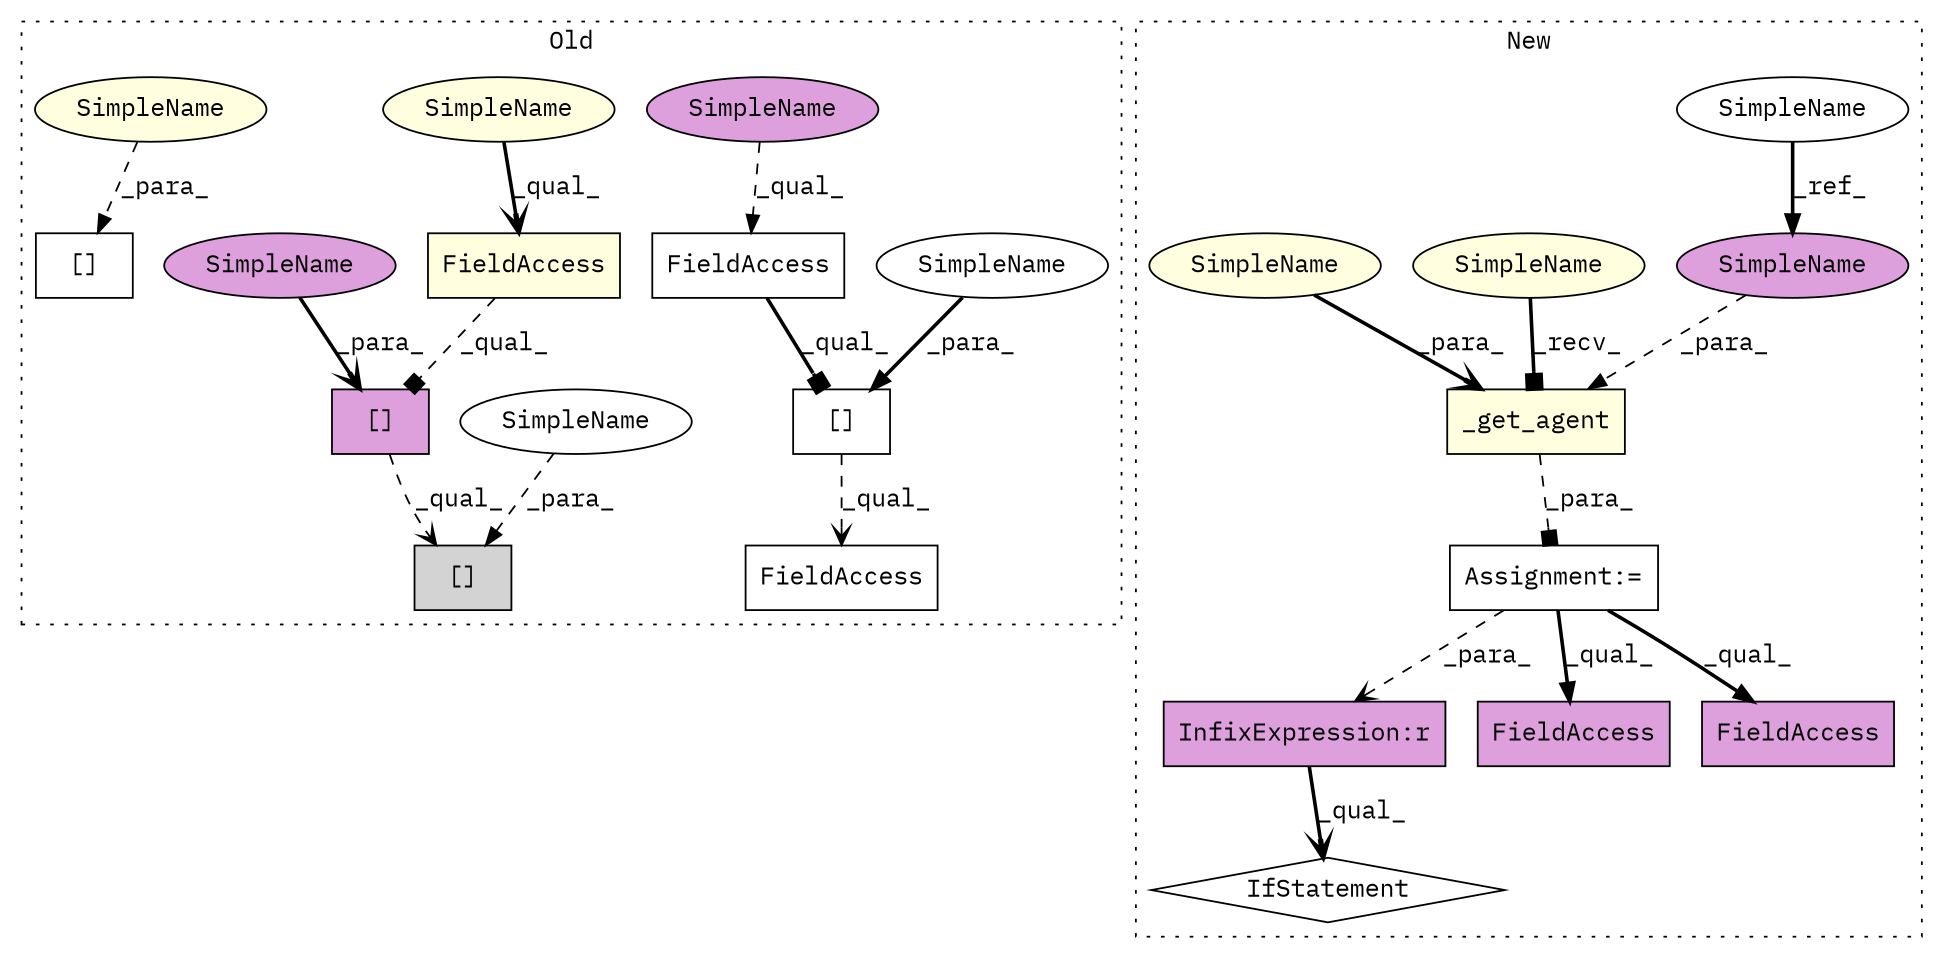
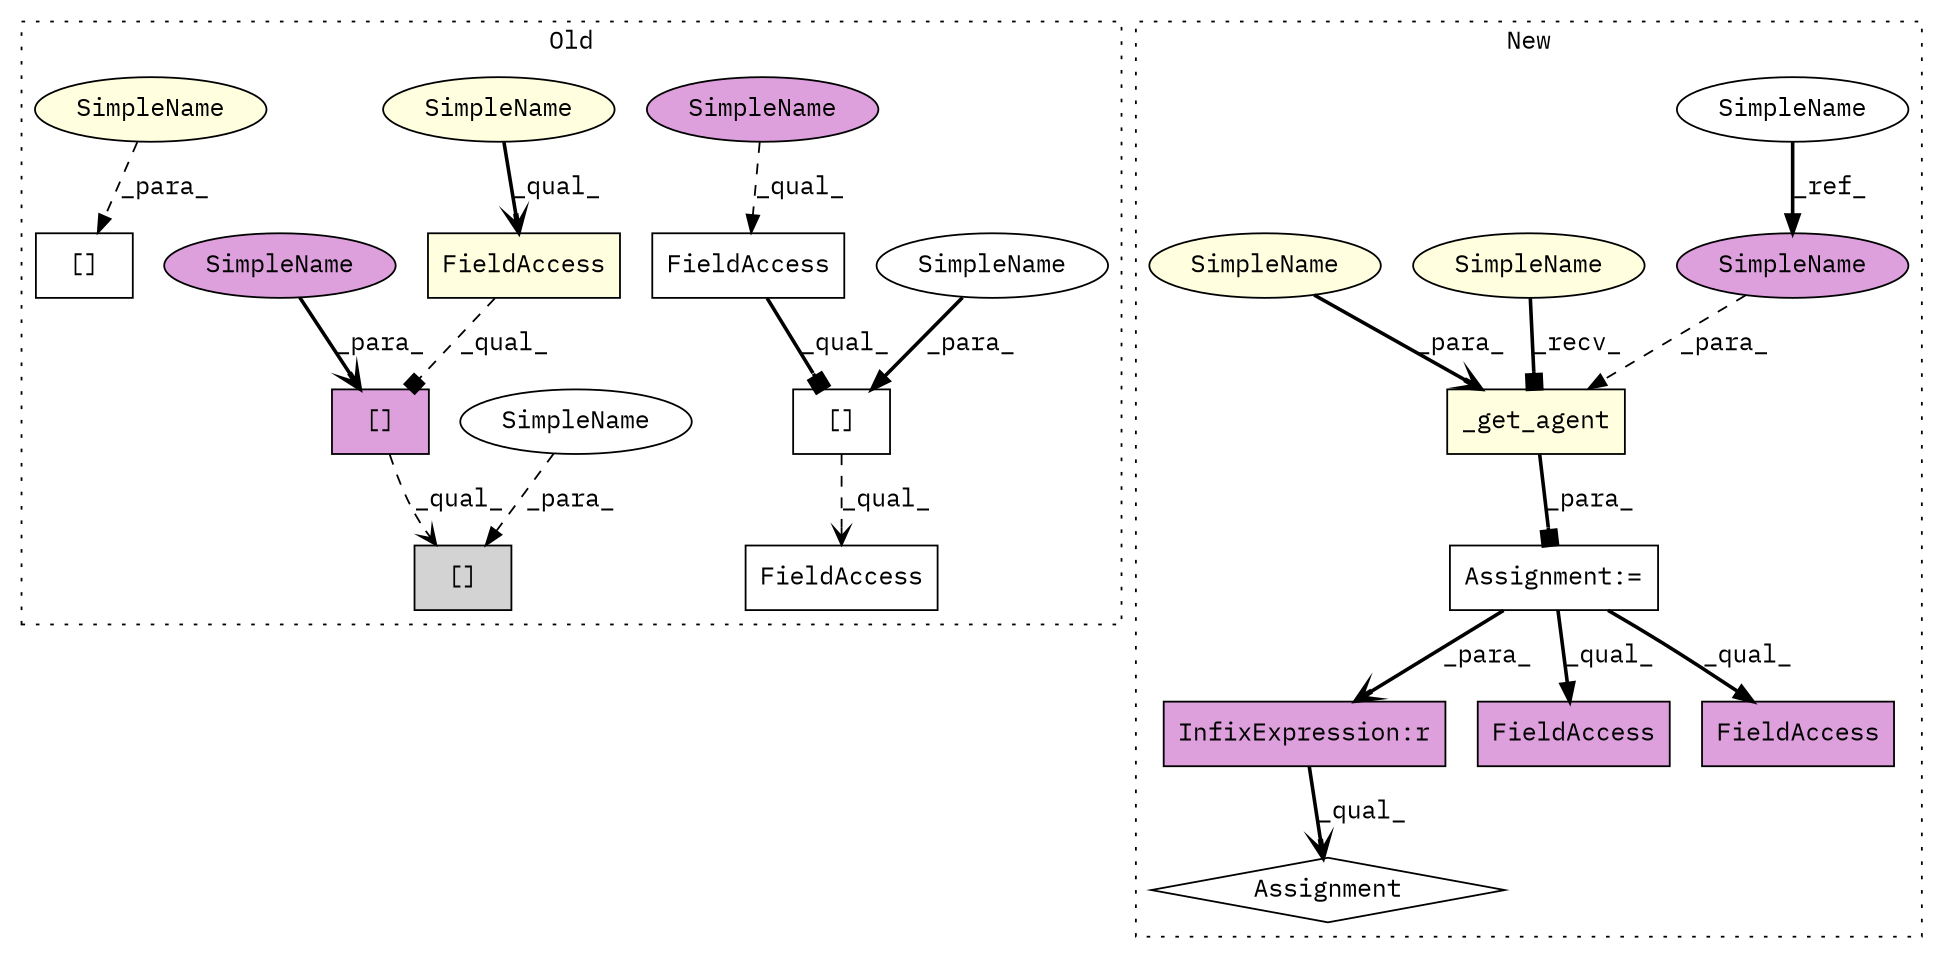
  digraph {
    fontname="IBM Plex Mono"
    node [a=42 fillcolor=white fontname="IBM Plex Mono" l=4 s=9889 shape=box style=filled]
    edge [arrowhead=normal fontname="IBM Plex Mono" style=bold]
    n1 [a=2 l="18,1" label="[]" s="9889,9916"]
    n2 [a=22 l=17 label=FieldAccess]
    n3 [a=22 l=40 label=FieldAccess]
    n4 [a=2 fillcolor=plum l="18,1" label="[]" s="9828,9855"]
    n5 [a=22 fillcolor=lightyellow l=17 label=FieldAccess s=9828]
    n6 [a=2 fillcolor=lightgrey l="29,1" label="[]" s="9828,9870"]
    n7 [a=2 l="12,1" label="[]" s="10020,10045"]
    n8 [l=9 label=SimpleName s=9907 shape=ellipse]
    n9 [fillcolor=plum l=9 label=SimpleName s=9846 shape=ellipse]
    n10 [fillcolor=lightyellow label=SimpleName s=9828 shape=ellipse]
    n11 [fillcolor=plum label=SimpleName shape=ellipse]
    n12 [fillcolor=lightyellow l=13 label=SimpleName s=10032 shape=ellipse]
    n13 [l=13 label=SimpleName s=9857 shape=ellipse]
    n14 [a=32 fillcolor=lightyellow l="11,1" label=_get_agent s="8498,8532"]
    n15 [a=27 fillcolor=plum label="InfixExpression:r" s=8548]
    n16 [a=7 l=1 label="Assignment:=" s=8492]
-   n17 [a=25 l="4,2" label=IfStatement s="8539,8556" shape=diamond]
+   n17 [a=25 l="4,2" label=Assignment s="8539,8556" shape=diamond]
    n18 [a=22 fillcolor=plum l=21 label=FieldAccess s=8708]
    n19 [a=22 fillcolor=plum l=18 label=FieldAccess s=8636]
    n20 [l=13 label=SimpleName s=8346 shape=ellipse]
    n21 [fillcolor=lightyellow label=SimpleName s=8493 shape=ellipse]
    n22 [fillcolor=plum l=13 label=SimpleName s=8519 shape=ellipse]
    n23 [fillcolor=lightyellow l=9 label=SimpleName s=8509 shape=ellipse]
    subgraph cluster_1 {
      label=Old
      style=dotted
      n1
      n2
      n3
      n4
      n5
      n6
      n7
      n8
      n9
      n10
      n11
      n12
      n13
    }
    subgraph cluster_2 {
      label=New
      style=dotted
      n14
      n15
      n16
      n17
      n18
      n19
      n20
      n21
      n22
      n23
    }
    n1 -> n3 [arrowhead=vee label=_qual_ style=dashed]
    n2 -> n1 [arrowhead=box label=_qual_]
    n4 -> n6 [arrowhead=vee label=_qual_ style=dashed]
    n5 -> n4 [arrowhead=box label=_qual_ style=dashed]
    n8 -> n1 [label=_para_]
    n9 -> n4 [arrowhead=vee label=_para_]
    n10 -> n5 [arrowhead=vee label=_qual_]
    n11 -> n2 [label=_qual_ style=dashed]
    n12 -> n7 [label=_para_ style=dashed]
    n13 -> n6 [label=_para_ style=dashed]
-   n14 -> n16 [arrowhead=box label=_para_ style=dashed]
+   n14 -> n16 [arrowhead=box label=_para_]
    n15 -> n17 [arrowhead=vee label=_qual_]
-   n16 -> n15 [arrowhead=vee label=_para_ style=dashed]
+   n16 -> n15 [arrowhead=vee label=_para_]
    n16 -> n18 [label=_qual_]
    n16 -> n19 [label=_qual_]
    n20 -> n22 [label=_ref_]
    n21 -> n14 [arrowhead=box label=_recv_]
    n22 -> n14 [label=_para_ style=dashed]
    n23 -> n14 [arrowhead=vee label=_para_]
  }
